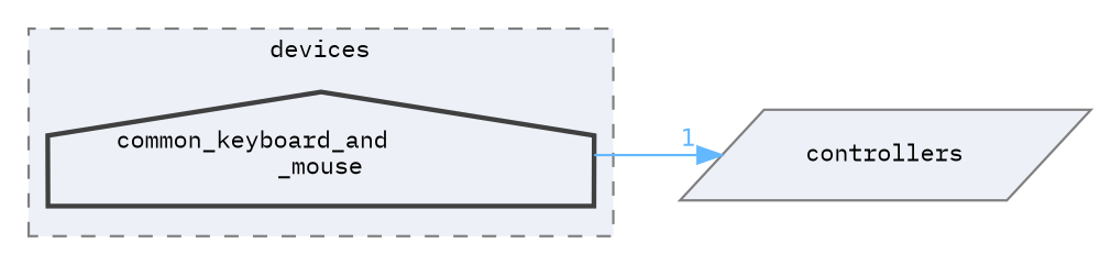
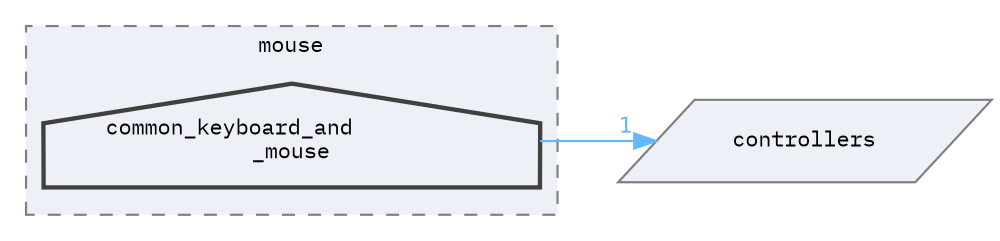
  digraph {
    compound=true
    rankdir=LR
    fontname="IBM Plex Mono"
    node [fillcolor="#edf0f7" fontname="IBM Plex Mono" fontsize=10]
    n1 [color=grey25 height=0.2 label="common_keyboard_and\l_mouse" shape=house style="filled,bold" width=0.4]
    n2 [color=grey50 height=0.2 label=controllers shape=parallelogram style=filled width=0.4]
    subgraph cluster_1 {
      bgcolor="#edf0f7"
      fontsize=10
-     label=devices
+     label=mouse
      pencolor=grey50
      style="filled,dashed"
      n1
    }
    n1 -> n2 [color=steelblue1 fontcolor=steelblue1 fontname="IBM Plex Mono" fontsize=10 headlabel=1 labeldistance=1.5 labelfontname=Helvetica labelfontsize=10]
  }
